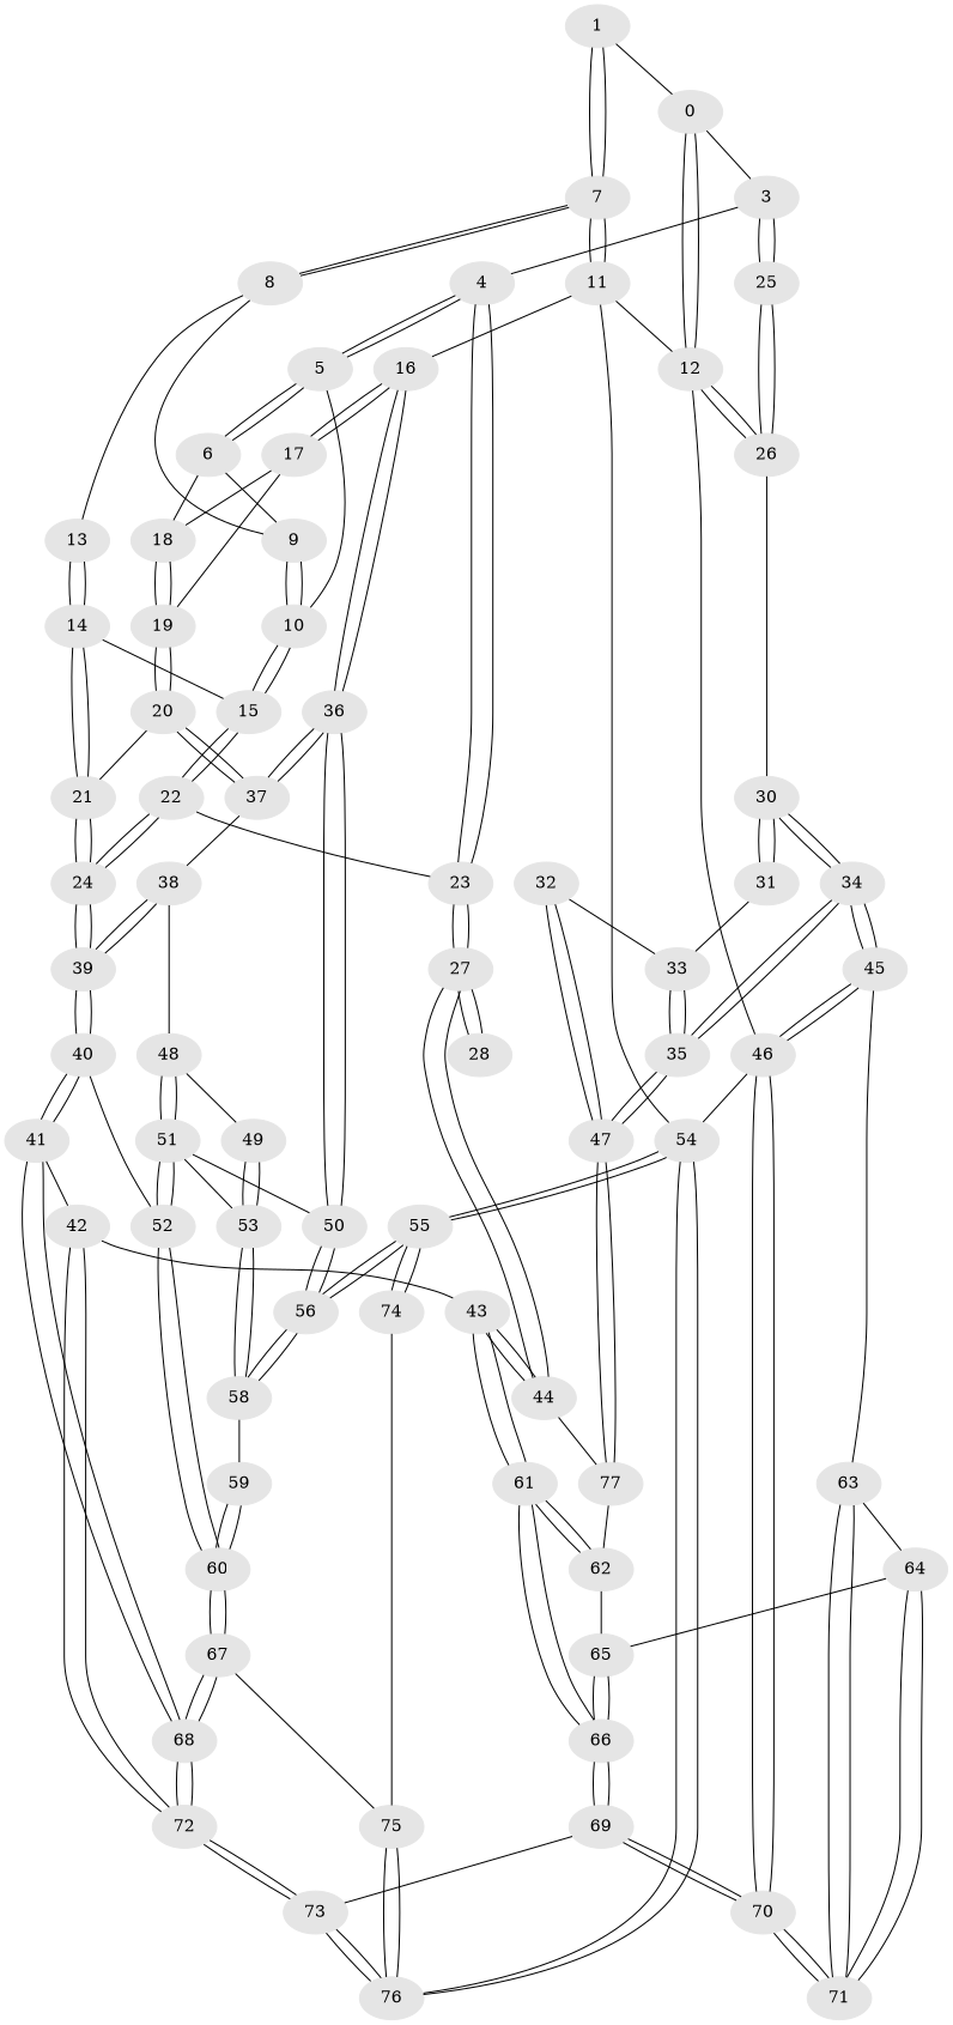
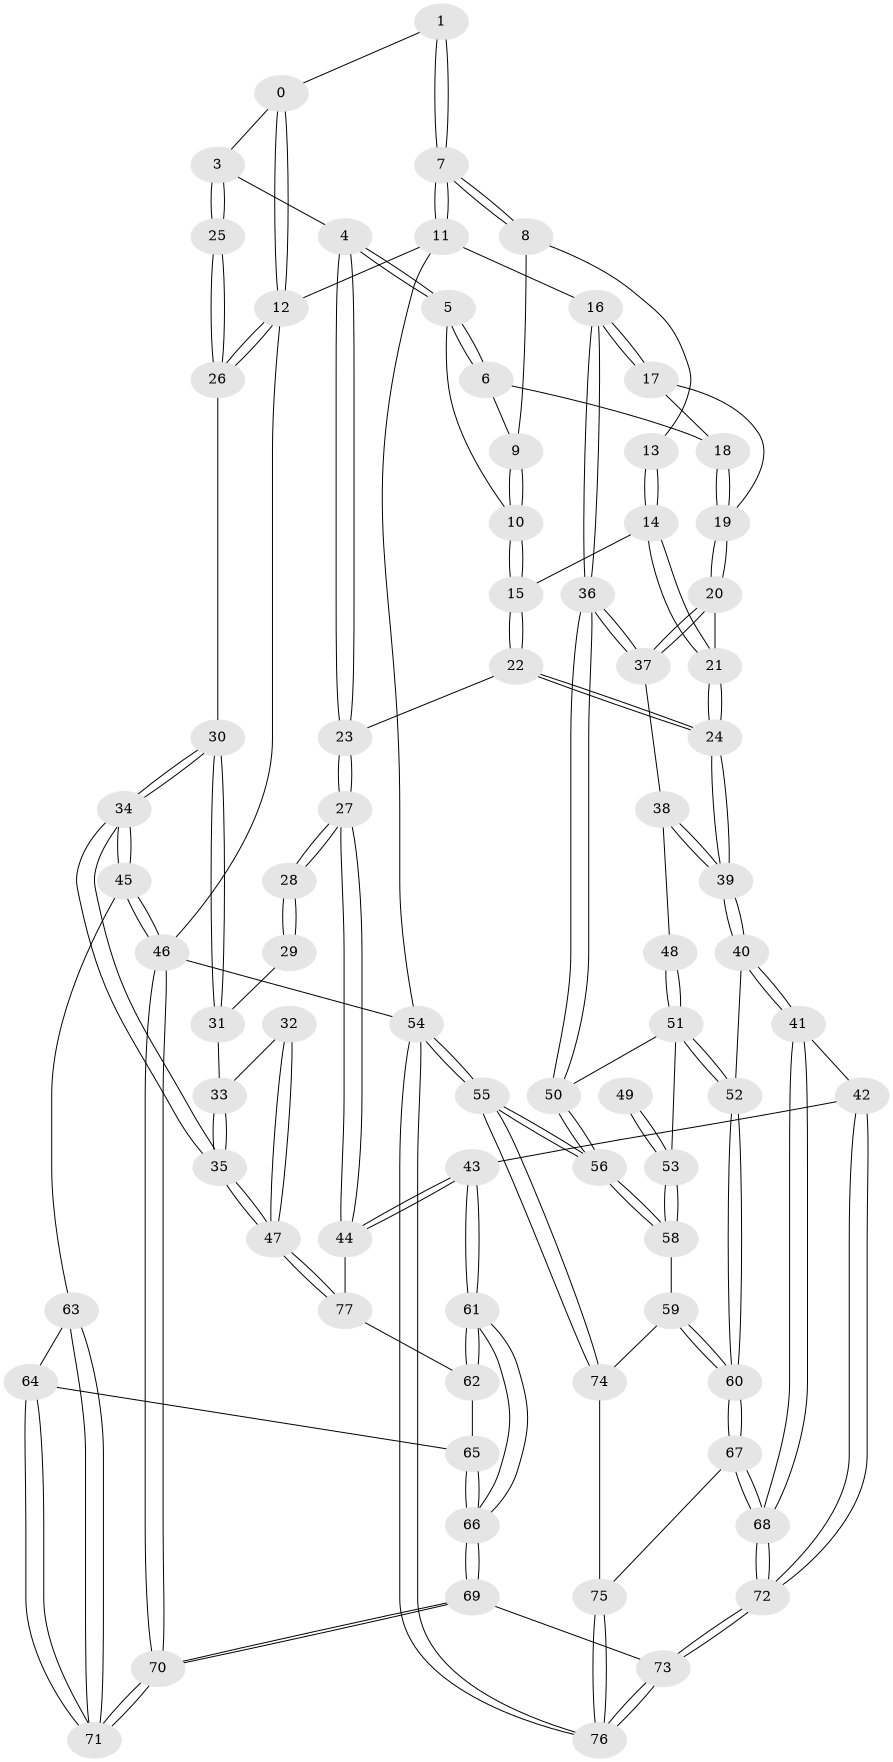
  graph {
    fontname="DejaVu Serif"
    node [color=gray90 fontname="DejaVu Serif" style=filled]
    edge [fontname="DejaVu Serif"]
    n1 [label=0]
    1
    7
    3
    12
    8
    11
    4
    25
    26
    46
    5
    23
    6
    10
    27
    9
    18
    15
    13
    16
    54
    14
    22
    17
    36
    55
    76
    30
    70
    21
    19
    24
    37
    50
    20
    38
    39
    28
    44
    40
+   29
    31
    34
    n45 [label=77]
    32
    33
    47
    35
    45
    63
    56
    48
    49
    51
    41
    52
    42
    68
    60
    43
    72
    61
    73
    62
    66
    64
    71
    53
    58
    67
    59
    74
    75
    65
    69
    n1 -- 3
    n1 -- 12
    n1 -- 12
    1 -- n1
    1 -- 7
    1 -- 7
    7 -- 8
    7 -- 8
    7 -- 11
    7 -- 11
    3 -- 4
    3 -- 25
    3 -- 25
    12 -- 26
    12 -- 26
    12 -- 46
    8 -- 9
    8 -- 13
    11 -- 12
    11 -- 16
    11 -- 54
    4 -- 5
    4 -- 5
    4 -- 23
    4 -- 23
    25 -- 26
    25 -- 26
    26 -- 30
    46 -- 54
    46 -- 70
    46 -- 70
    5 -- 6
    5 -- 6
    5 -- 10
    23 -- 27
    23 -- 27
    6 -- 9
    6 -- 18
    10 -- 15
    10 -- 15
    27 -- 28
    27 -- 28
    27 -- 44
    27 -- 44
    9 -- 10
    9 -- 10
    18 -- 19
    18 -- 19
    15 -- 22
    15 -- 22
    13 -- 14
    13 -- 14
    16 -- 17
    16 -- 17
    16 -- 36
    16 -- 36
    54 -- 55
    54 -- 55
    54 -- 76
    54 -- 76
    14 -- 15
    14 -- 21
    14 -- 21
    22 -- 23
    22 -- 24
    22 -- 24
    17 -- 18
    17 -- 19
    36 -- 37
    36 -- 37
    36 -- 50
    36 -- 50
    55 -- 56
    55 -- 56
    55 -- 74
    55 -- 74
    30 -- 31
    30 -- 31
    30 -- 34
    30 -- 34
    70 -- 71
    70 -- 71
    21 -- 24
    21 -- 24
    19 -- 20
    19 -- 20
    24 -- 39
    24 -- 39
    37 -- 38
    50 -- 56
    50 -- 56
    20 -- 21
    20 -- 37
    20 -- 37
    38 -- 39
    38 -- 39
    38 -- 48
    39 -- 40
    39 -- 40
+   28 -- 29
+   28 -- 29
    44 -- n45
    40 -- 41
    40 -- 41
    40 -- 52
+   29 -- 31
    31 -- 33
    34 -- 35
    34 -- 35
    34 -- 45
    34 -- 45
    n45 -- 62
    32 -- 33
    32 -- 47
    32 -- 47
    33 -- 35
    33 -- 35
    47 -- n45
    47 -- n45
    35 -- 47
    35 -- 47
    45 -- 46
    45 -- 46
    45 -- 63
    63 -- 64
    63 -- 71
    63 -- 71
    56 -- 58
    56 -- 58
-   48 -- 49
    48 -- 51
    48 -- 51
    49 -- 53
    49 -- 53
    51 -- 50
    51 -- 52
    51 -- 52
    51 -- 53
    41 -- 42
    41 -- 68
    41 -- 68
    52 -- 60
    52 -- 60
    42 -- 43
    42 -- 72
    42 -- 72
    68 -- 72
    68 -- 72
    60 -- 67
    60 -- 67
    43 -- 44
    43 -- 44
    43 -- 61
    43 -- 61
    72 -- 73
    72 -- 73
    61 -- 62
    61 -- 62
    61 -- 66
    61 -- 66
    73 -- 76
    73 -- 76
    62 -- 65
    66 -- 69
    66 -- 69
    64 -- 71
    64 -- 71
    64 -- 65
    53 -- 58
    53 -- 58
    58 -- 59
    67 -- 68
    67 -- 68
    67 -- 75
    59 -- 60
    59 -- 60
+   59 -- 74
    74 -- 75
    75 -- 76
    75 -- 76
    65 -- 66
    65 -- 66
    69 -- 70
    69 -- 70
    69 -- 73
  }
